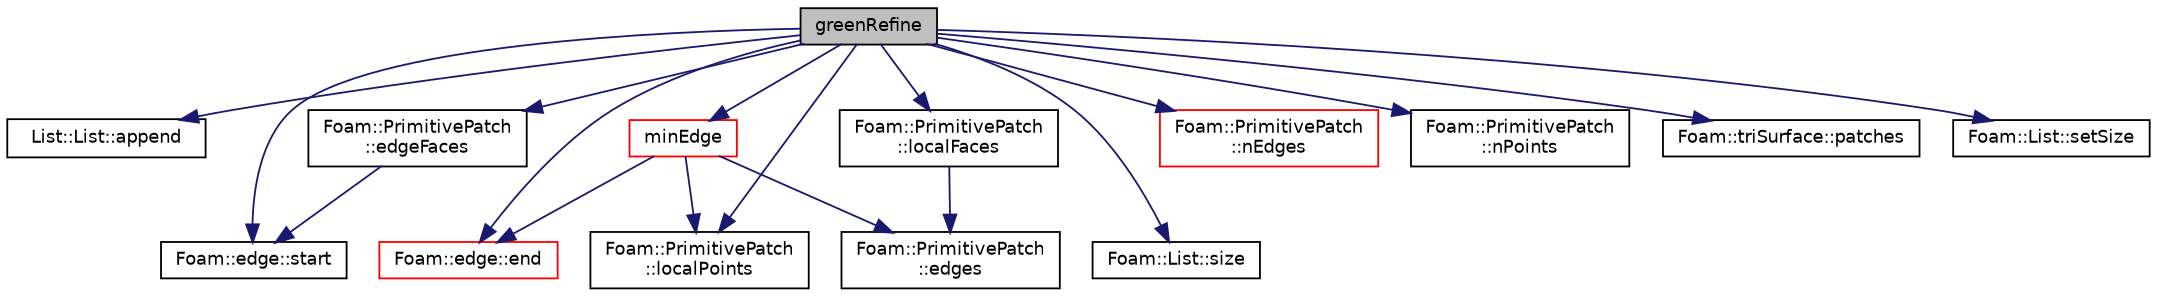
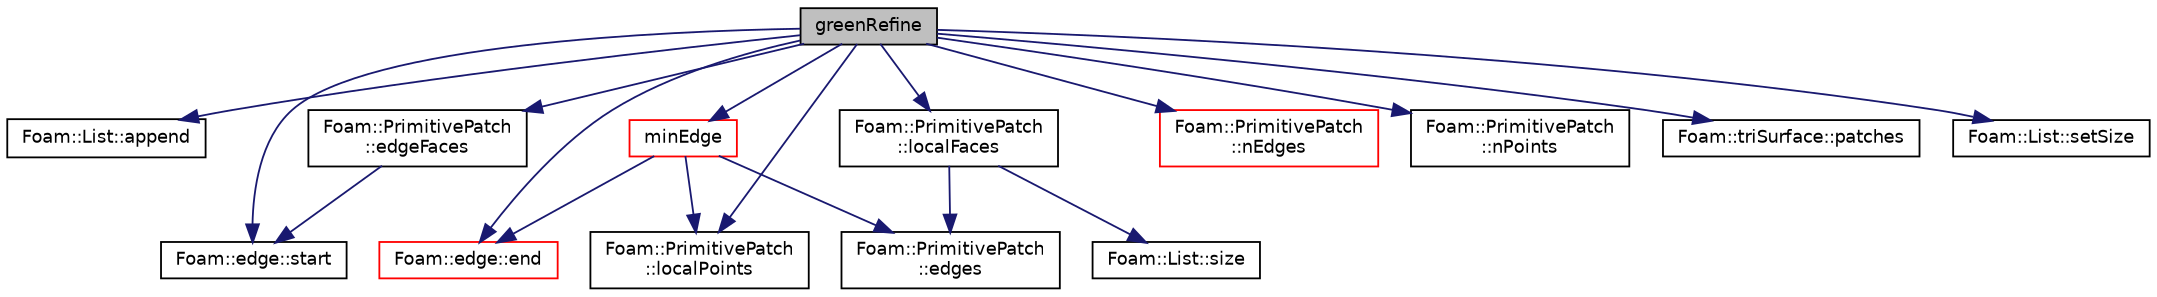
  digraph {
    rankdir=TB
    node [color=black fontname=Helvetica fontsize=10 shape=record]
    edge [color=midnightblue fontname=Helvetica fontsize=10 labelfontname=Helvetica labelfontsize=10 style=solid]
    n1 [fillcolor=grey75 fontcolor=black height=0.2 label=greenRefine style=filled width=0.4]
-   n2 [height=0.2 label="List::List::append" width=0.4]
+   n2 [height=0.2 label="Foam::List::append" width=0.4]
    n3 [height=0.2 label="Foam::PrimitivePatch\l::edgeFaces" width=0.4]
    n4 [color=red height=0.2 label="Foam::edge::end" width=0.4]
    n5 [height=0.2 label="Foam::PrimitivePatch\l::localFaces" width=0.4]
    n6 [height=0.2 label="Foam::PrimitivePatch\l::localPoints" width=0.4]
    n7 [color=red height=0.2 label=minEdge width=0.4]
    n8 [height=0.2 label="Foam::edge::start" width=0.4]
    n9 [color=red height=0.2 label="Foam::PrimitivePatch\l::nEdges" width=0.4]
    n10 [height=0.2 label="Foam::PrimitivePatch\l::nPoints" width=0.4]
    n11 [height=0.2 label="Foam::triSurface::patches" width=0.4]
    n12 [height=0.2 label="Foam::List::setSize" width=0.4]
    n13 [height=0.2 label="Foam::List::size" width=0.4]
    n14 [height=0.2 label="Foam::PrimitivePatch\l::edges" width=0.4]
    n1 -> n2
    n1 -> n3
    n1 -> n4
    n1 -> n5
    n1 -> n6
    n1 -> n7
    n1 -> n8
    n1 -> n9
    n1 -> n10
    n1 -> n11
    n1 -> n12
-   n1 -> n13
+   n5 -> n13
    n3 -> n8
    n5 -> n14
    n7 -> n4
    n7 -> n6
    n7 -> n14
  }
